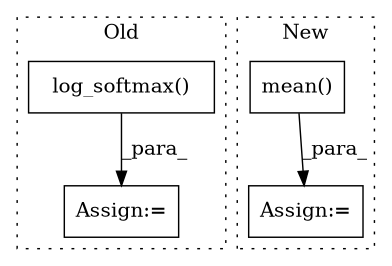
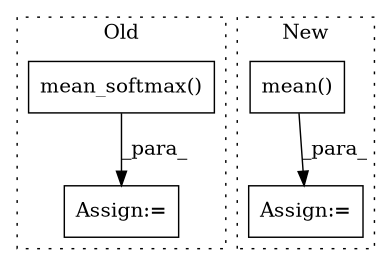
  digraph {
    node [a=75 l=3 shape=box]
-   n1 [l="17,1" label="log_softmax()" s="2267,2297"]
+   n1 [l="17,1" label="mean_softmax()" s="2267,2297"]
    n2 [a=68 label="Assign:=" s=2264]
    n3 [l=17 label="mean()" s=2586]
    n4 [a=68 label="Assign:=" s=2573]
    subgraph cluster_1 {
      label=Old
      style=dotted
      n1
      n2
    }
    subgraph cluster_2 {
      label=New
      style=dotted
      n3
      n4
    }
    n1 -> n2 [label=_para_]
    n3 -> n4 [label=_para_]
  }
